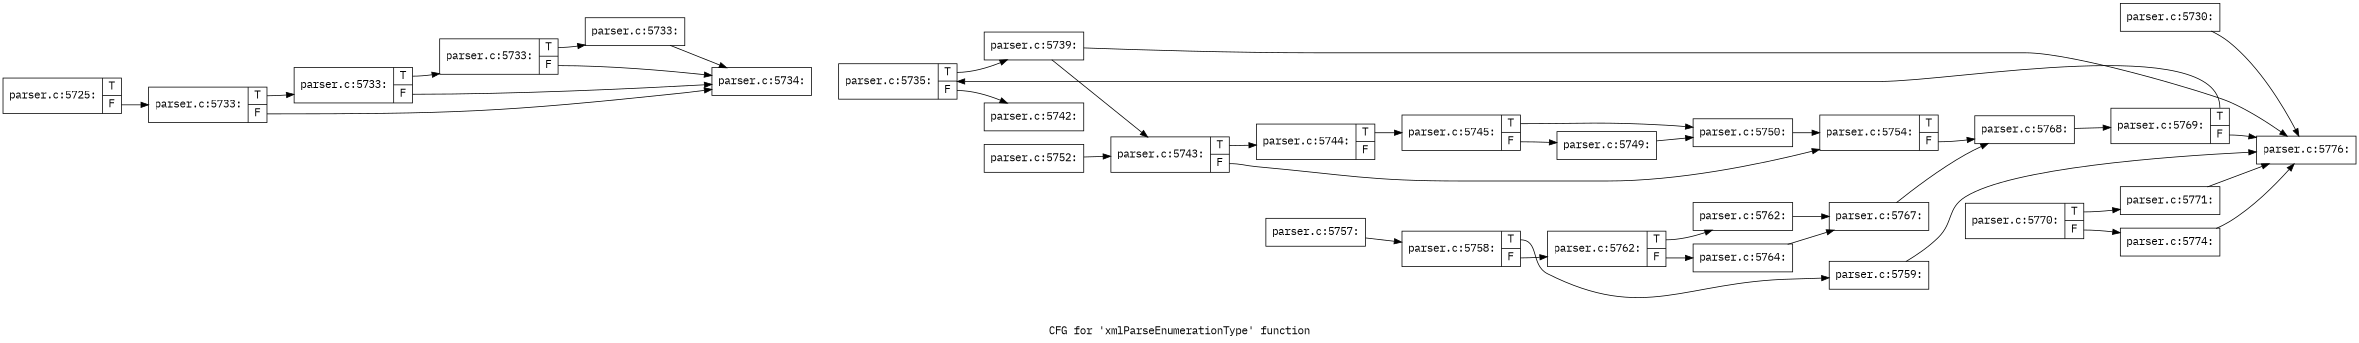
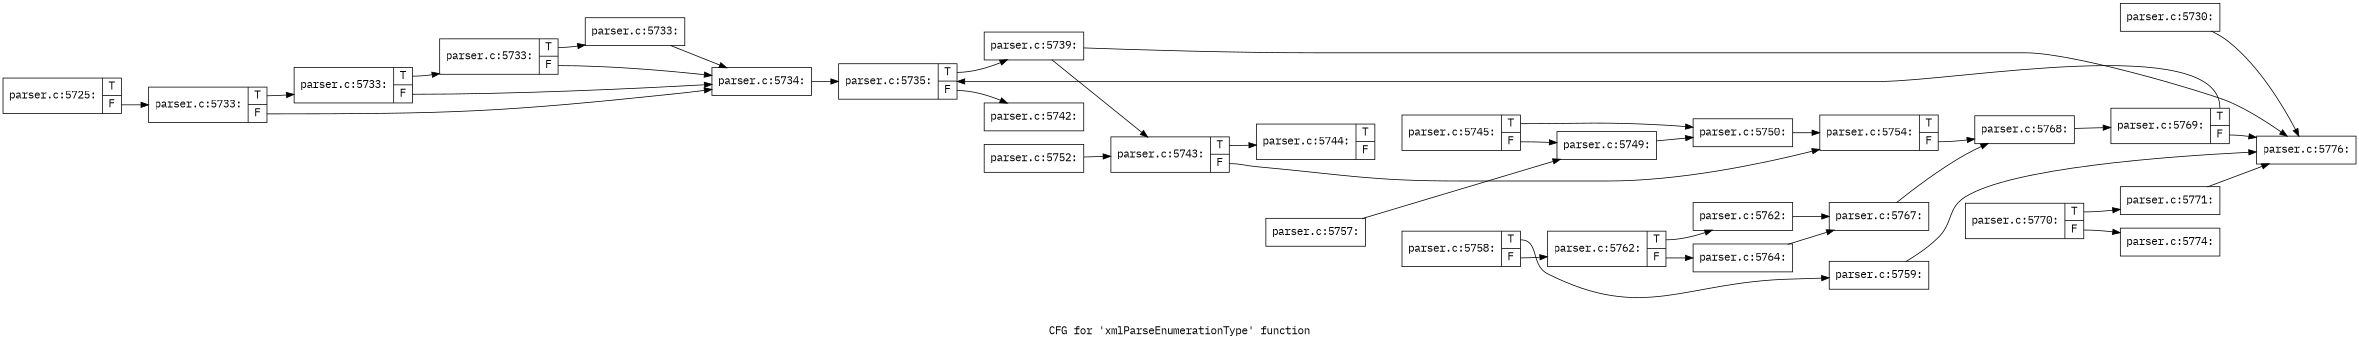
  digraph {
    fontname="IBM Plex Mono"
    label="CFG for 'xmlParseEnumerationType' function"
    rankdir=LR
    node [fontname="IBM Plex Mono" shape=record]
    edge [fontname="IBM Plex Mono"]
    n1 [label="{parser.c:5725:|{<s0>T|<s1>F}}"]
    n2 [label="{parser.c:5733:|{<s0>T|<s1>F}}"]
    n3 [label="{parser.c:5730:}"]
    n4 [label="{parser.c:5776:}"]
    n5 [label="{parser.c:5733:|{<s0>T|<s1>F}}"]
    n6 [label="{parser.c:5734:}"]
    n7 [label="{parser.c:5733:|{<s0>T|<s1>F}}"]
    n8 [label="{parser.c:5735:|{<s0>T|<s1>F}}"]
    n9 [label="{parser.c:5733:}"]
    n10 [label="{parser.c:5739:}"]
    n11 [label="{parser.c:5742:}"]
    n12 [label="{parser.c:5743:|{<s0>T|<s1>F}}"]
    n13 [label="{parser.c:5744:|{<s0>T|<s1>F}}"]
    n14 [label="{parser.c:5754:|{<s0>T|<s1>F}}"]
    n15 [label="{parser.c:5745:|{<s0>T|<s1>F}}"]
    n16 [label="{parser.c:5768:}"]
    n17 [label="{parser.c:5750:}"]
    n18 [label="{parser.c:5749:}"]
    n19 [label="{parser.c:5752:}"]
    n20 [label="{parser.c:5769:|{<s0>T|<s1>F}}"]
    n21 [label="{parser.c:5758:|{<s0>T|<s1>F}}"]
    n22 [label="{parser.c:5759:}"]
    n23 [label="{parser.c:5762:|{<s0>T|<s1>F}}"]
    n24 [label="{parser.c:5757:}"]
    n25 [label="{parser.c:5762:}"]
    n26 [label="{parser.c:5764:}"]
    n27 [label="{parser.c:5767:}"]
    n28 [label="{parser.c:5770:|{<s0>T|<s1>F}}"]
    n29 [label="{parser.c:5771:}"]
    n30 [label="{parser.c:5774:}"]
    n1 -> n2 [tailport=s1]
    n2 -> n5 [tailport=s0]
    n2 -> n6 [tailport=s1]
    n3 -> n4
    n5 -> n6 [tailport=s1]
    n5 -> n7 [tailport=s0]
+   n6 -> n8
    n7 -> n6 [tailport=s1]
    n7 -> n9 [tailport=s0]
    n8 -> n10 [tailport=s0]
    n8 -> n11 [tailport=s1]
    n9 -> n6
    n10 -> n4
    n10 -> n12
    n12 -> n13 [tailport=s0]
    n12 -> n14 [tailport=s1]
-   n13 -> n15 [tailport=s0]
    n14 -> n16 [tailport=s1]
    n15 -> n17 [tailport=s0]
    n15 -> n18 [tailport=s1]
    n16 -> n20
    n17 -> n14
    n18 -> n17
    n19 -> n12
    n20 -> n4 [tailport=s1]
    n20 -> n8 [tailport=s0]
    n21 -> n22 [tailport=s0]
    n21 -> n23 [tailport=s1]
    n22 -> n4
    n23 -> n25 [tailport=s0]
    n23 -> n26 [tailport=s1]
-   n24 -> n21
+   n24 -> n18
    n25 -> n27
    n26 -> n27
    n27 -> n16
    n28 -> n29 [tailport=s0]
    n28 -> n30 [tailport=s1]
    n29 -> n4
-   n30 -> n4
  }
